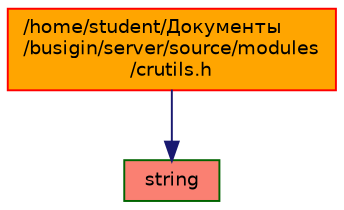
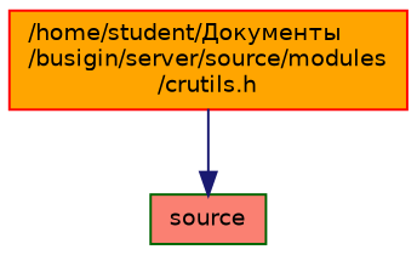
  digraph {
    node [fontname=Helvetica fontsize=10 shape=record style=filled]
    n1 [color=red fillcolor=orange fontcolor=black height=0.2 label="/home/student/Документы\l/busigin/server/source/modules\l/crutils.h" width=0.4]
-   n2 [color=darkgreen fillcolor=salmon height=0.2 label=string width=0.4]
+   n2 [color=darkgreen fillcolor=salmon height=0.2 label=source width=0.4]
    n1 -> n2 [color=midnightblue fontname=Helvetica fontsize=10 labelfontname=Helvetica labelfontsize=10 style=solid]
  }
